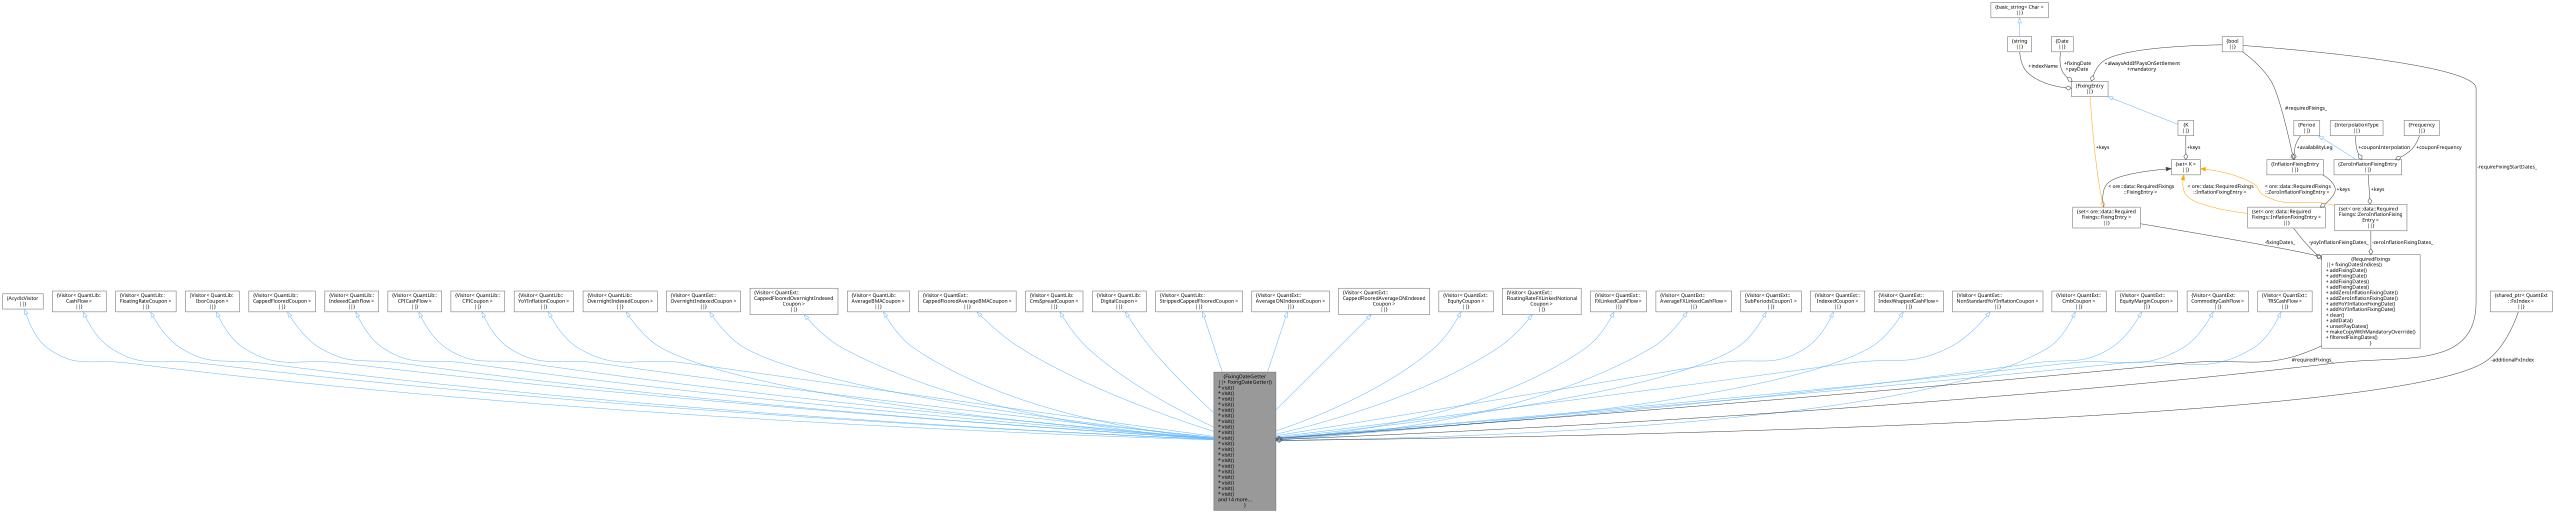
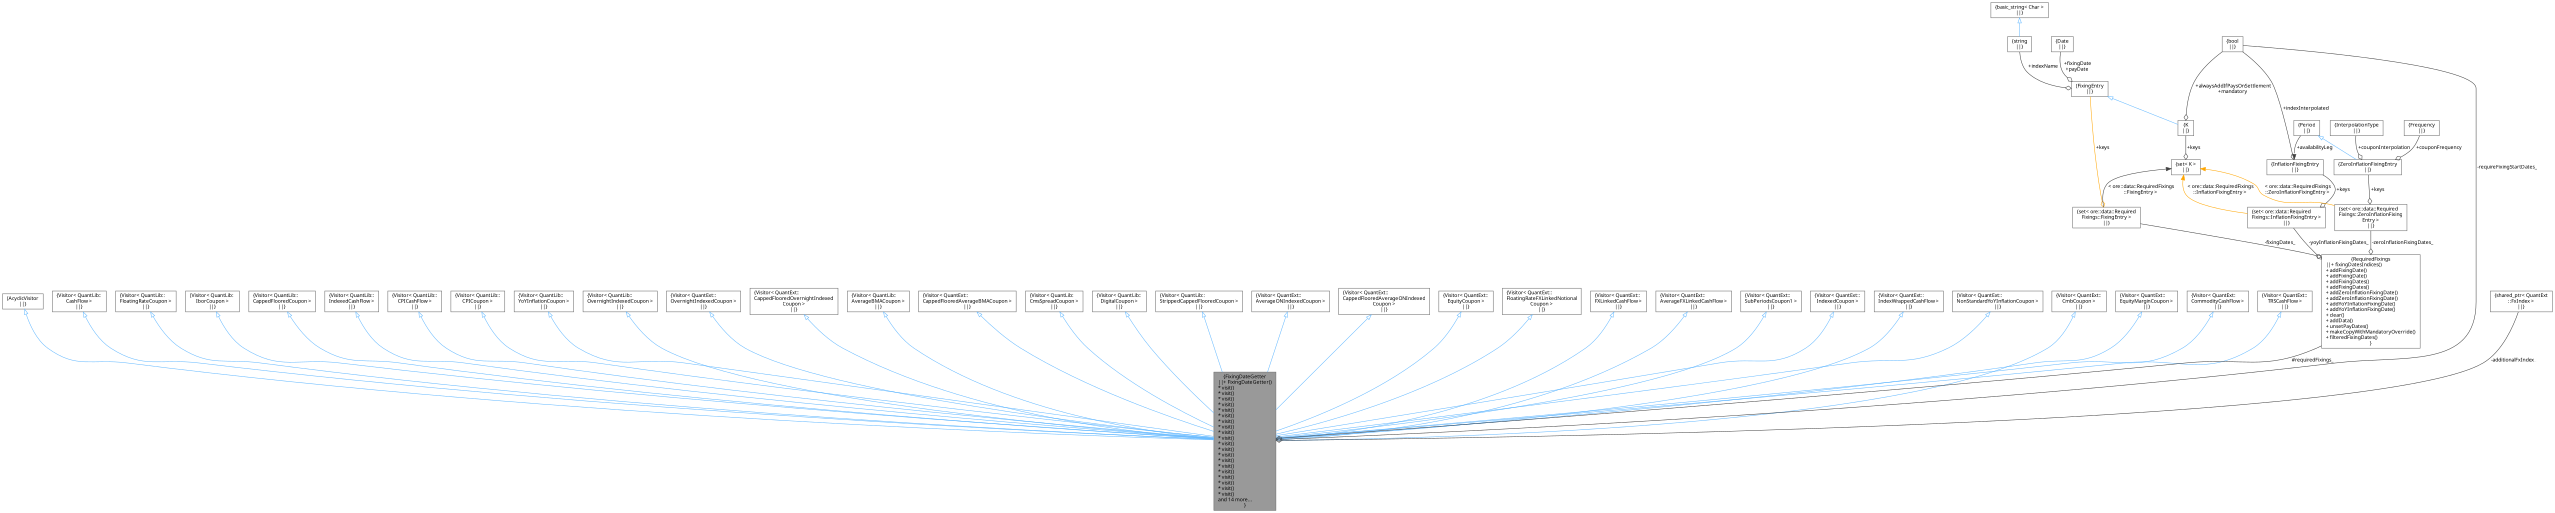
  digraph {
    fontname="Noto Sans"
    node [color=gray40 fillcolor=white fontname="Noto Sans" fontsize=10 shape=box style=filled]
    edge [arrowtail=onormal color=steelblue1 dir=back fontname="Noto Sans" fontsize=10 labelfontname=Helvetica labelfontsize=10 style=solid]
    n1 [fillcolor=grey60 fontcolor=black height=0.2 label="{FixingDateGetter\n||+ FixingDateGetter()\l* visit()\l* visit()\l* visit()\l* visit()\l* visit()\l* visit()\l* visit()\l* visit()\l* visit()\l* visit()\l* visit()\l* visit()\l* visit()\l* visit()\l* visit()\l* visit()\l* visit()\l* visit()\l* visit()\l* visit()\land 14 more...\l}" width=0.4]
    n2 [height=0.2 label="{AcyclicVisitor\n||}" width=0.4]
    n3 [height=0.2 label="{Visitor\< QuantLib::\lCashFlow \>\n||}" width=0.4]
    n4 [height=0.2 label="{Visitor\< QuantLib::\lFloatingRateCoupon \>\n||}" width=0.4]
    n5 [height=0.2 label="{Visitor\< QuantLib::\lIborCoupon \>\n||}" width=0.4]
    n6 [height=0.2 label="{Visitor\< QuantLib::\lCappedFlooredCoupon \>\n||}" width=0.4]
    n7 [height=0.2 label="{Visitor\< QuantLib::\lIndexedCashFlow \>\n||}" width=0.4]
    n8 [height=0.2 label="{Visitor\< QuantLib::\lCPICashFlow \>\n||}" width=0.4]
    n9 [height=0.2 label="{Visitor\< QuantLib::\lCPICoupon \>\n||}" width=0.4]
    n10 [height=0.2 label="{Visitor\< QuantLib::\lYoYInflationCoupon \>\n||}" width=0.4]
    n11 [height=0.2 label="{Visitor\< QuantLib::\lOvernightIndexedCoupon \>\n||}" width=0.4]
    n12 [height=0.2 label="{Visitor\< QuantExt::\lOvernightIndexedCoupon \>\n||}" width=0.4]
    n13 [height=0.2 label="{Visitor\< QuantExt::\lCappedFlooredOvernightIndexed\lCoupon \>\n||}" width=0.4]
    n14 [height=0.2 label="{Visitor\< QuantLib::\lAverageBMACoupon \>\n||}" width=0.4]
    n15 [height=0.2 label="{Visitor\< QuantExt::\lCappedFlooredAverageBMACoupon \>\n||}" width=0.4]
    n16 [height=0.2 label="{Visitor\< QuantLib::\lCmsSpreadCoupon \>\n||}" width=0.4]
    n17 [height=0.2 label="{Visitor\< QuantLib::\lDigitalCoupon \>\n||}" width=0.4]
    n18 [height=0.2 label="{Visitor\< QuantLib::\lStrippedCappedFlooredCoupon \>\n||}" width=0.4]
    n19 [height=0.2 label="{Visitor\< QuantExt::\lAverageONIndexedCoupon \>\n||}" width=0.4]
    n20 [height=0.2 label="{Visitor\< QuantExt::\lCappedFlooredAverageONIndexed\lCoupon \>\n||}" width=0.4]
    n21 [height=0.2 label="{Visitor\< QuantExt::\lEquityCoupon \>\n||}" width=0.4]
    n22 [height=0.2 label="{Visitor\< QuantExt::\lFloatingRateFXLinkedNotional\lCoupon \>\n||}" width=0.4]
    n23 [height=0.2 label="{Visitor\< QuantExt::\lFXLinkedCashFlow \>\n||}" width=0.4]
    n24 [height=0.2 label="{Visitor\< QuantExt::\lAverageFXLinkedCashFlow \>\n||}" width=0.4]
    n25 [height=0.2 label="{Visitor\< QuantExt::\lSubPeriodsCoupon1 \>\n||}" width=0.4]
    n26 [height=0.2 label="{Visitor\< QuantExt::\lIndexedCoupon \>\n||}" width=0.4]
    n27 [height=0.2 label="{Visitor\< QuantExt::\lIndexWrappedCashFlow \>\n||}" width=0.4]
    n28 [height=0.2 label="{Visitor\< QuantExt::\lNonStandardYoYInflationCoupon \>\n||}" width=0.4]
    n29 [height=0.2 label="{Visitor\< QuantExt::\lCmbCoupon \>\n||}" width=0.4]
    n30 [height=0.2 label="{Visitor\< QuantExt::\lEquityMarginCoupon \>\n||}" width=0.4]
    n31 [height=0.2 label="{Visitor\< QuantExt::\lCommodityCashFlow \>\n||}" width=0.4]
    n32 [height=0.2 label="{Visitor\< QuantExt::\lTRSCashFlow \>\n||}" width=0.4]
    n33 [height=0.2 label="{RequiredFixings\n||+ fixingDatesIndices()\l+ addFixingDate()\l+ addFixingDate()\l+ addFixingDates()\l+ addFixingDates()\l+ addZeroInflationFixingDate()\l+ addZeroInflationFixingDate()\l+ addYoYInflationFixingDate()\l+ addYoYInflationFixingDate()\l+ clear()\l+ addData()\l+ unsetPayDates()\l+ makeCopyWithMandatoryOverride()\l+ filteredFixingDates()\l}" width=0.4]
    n34 [height=0.2 label="{set\< ore::data::Required\lFixings::FixingEntry \>\n||}" width=0.4]
    n35 [height=0.2 label="{FixingEntry\n||}" width=0.4]
    n36 [height=0.2 label="{K\n||}" width=0.4]
    n37 [height=0.2 label="{InflationFixingEntry\n||}" width=0.4]
    n38 [height=0.2 label="{set\< ore::data::Required\lFixings::InflationFixingEntry \>\n||}" width=0.4]
    n39 [height=0.2 label="{string\n||}" width=0.4]
    n40 [height=0.2 label="{basic_string\< Char \>\n||}" width=0.4]
    n41 [height=0.2 label="{Date\n||}" width=0.4]
    n42 [height=0.2 label="{bool\n||}" width=0.4]
    n43 [height=0.2 label="{set\< K \>\n||}" width=0.4]
    n44 [height=0.2 label="{set\< ore::data::Required\lFixings::ZeroInflationFixing\lEntry \>\n||}" width=0.4]
    n45 [height=0.2 label="{ZeroInflationFixingEntry\n||}" width=0.4]
    n46 [height=0.2 label="{Frequency\n||}" width=0.4]
    n47 [height=0.2 label="{Period\n||}" width=0.4]
    n48 [height=0.2 label="{InterpolationType\n||}" width=0.4]
    n49 [height=0.2 label="{shared_ptr\< QuantExt\l::FxIndex \>\n||}" width=0.4]
    n2 -> n1
    n3 -> n1
    n4 -> n1
    n5 -> n1
    n6 -> n1
    n7 -> n1
    n8 -> n1
    n9 -> n1
    n10 -> n1
    n11 -> n1
    n12 -> n1
    n13 -> n1
    n14 -> n1
    n15 -> n1
    n16 -> n1
    n17 -> n1
    n18 -> n1
    n19 -> n1
    n20 -> n1
    n21 -> n1
    n22 -> n1
    n23 -> n1
    n24 -> n1
    n25 -> n1
    n26 -> n1
    n27 -> n1
    n28 -> n1
    n29 -> n1
    n30 -> n1
    n31 -> n1
    n32 -> n1
    n33 -> n1 [arrowhead=odiamond color=grey25 label=" #requiredFixings_" arrowtail="" dir=""]
    n34 -> n33 [arrowhead=odiamond color=grey25 label=" -fixingDates_" arrowtail="" dir=""]
    n35 -> n34 [arrowhead=odiamond color=orange label=" +keys" arrowtail="" dir=""]
    n35 -> n36
    n36 -> n43 [arrowhead=odiamond color=grey25 label=" +keys" arrowtail="" dir=""]
    n37 -> n38 [arrowhead=odiamond color=grey25 label=" +keys" arrowtail="" dir=""]
    n38 -> n33 [arrowhead=odiamond color=grey25 label=" -yoyInflationFixingDates_" arrowtail="" dir=""]
    n39 -> n35 [arrowhead=odiamond color=grey25 label=" +indexName" arrowtail="" dir=""]
    n40 -> n39
    n41 -> n35 [arrowhead=odiamond color=grey25 label=" +fixingDate\n+payDate" arrowtail="" dir=""]
    n42 -> n1 [arrowhead=odiamond color=grey25 label=" -requireFixingStartDates_" arrowtail="" dir=""]
-   n42 -> n35 [arrowhead=odiamond color=grey25 label=" +alwaysAddIfPaysOnSettlement\n+mandatory" arrowtail="" dir=""]
-   n42 -> n37 [arrowhead=odiamond color=grey25 label=" #requiredFixings_" arrowtail="" dir=""]
+   n42 -> n36 [arrowhead=odiamond color=grey25 label=" +alwaysAddIfPaysOnSettlement\n+mandatory" arrowtail="" dir=""]
+   n42 -> n37 [arrowhead=odiamond color=grey25 label=" +indexInterpolated" arrowtail="" dir=""]
    n43 -> n34 [color=grey25 label=" \< ore::data::RequiredFixings\l::FixingEntry \>" arrowtail=""]
    n43 -> n38 [color=orange label=" \< ore::data::RequiredFixings\l::InflationFixingEntry \>" arrowtail=""]
    n43 -> n44 [color=orange label=" \< ore::data::RequiredFixings\l::ZeroInflationFixingEntry \>" arrowtail=""]
    n44 -> n33 [arrowhead=odiamond color=grey25 label=" -zeroInflationFixingDates_" arrowtail="" dir=""]
    n45 -> n44 [arrowhead=odiamond color=grey25 label=" +keys" arrowtail="" dir=""]
    n46 -> n45 [arrowhead=odiamond color=grey25 label=" +couponFrequency" arrowtail="" dir=""]
-   n47 -> n37 [arrowhead=odiamond color=grey25 label=" +availabilityLeg" arrowtail="" dir=""]
+   n47 -> n37 [arrowhead=normal color=grey25 label=" +availabilityLeg" arrowtail="" dir=""]
    n47 -> n45
    n48 -> n45 [arrowhead=odiamond color=grey25 label=" +couponInterpolation" arrowtail="" dir=""]
    n49 -> n1 [arrowhead=odiamond color=grey25 label=" -additionalFxIndex_" arrowtail="" dir=""]
  }
